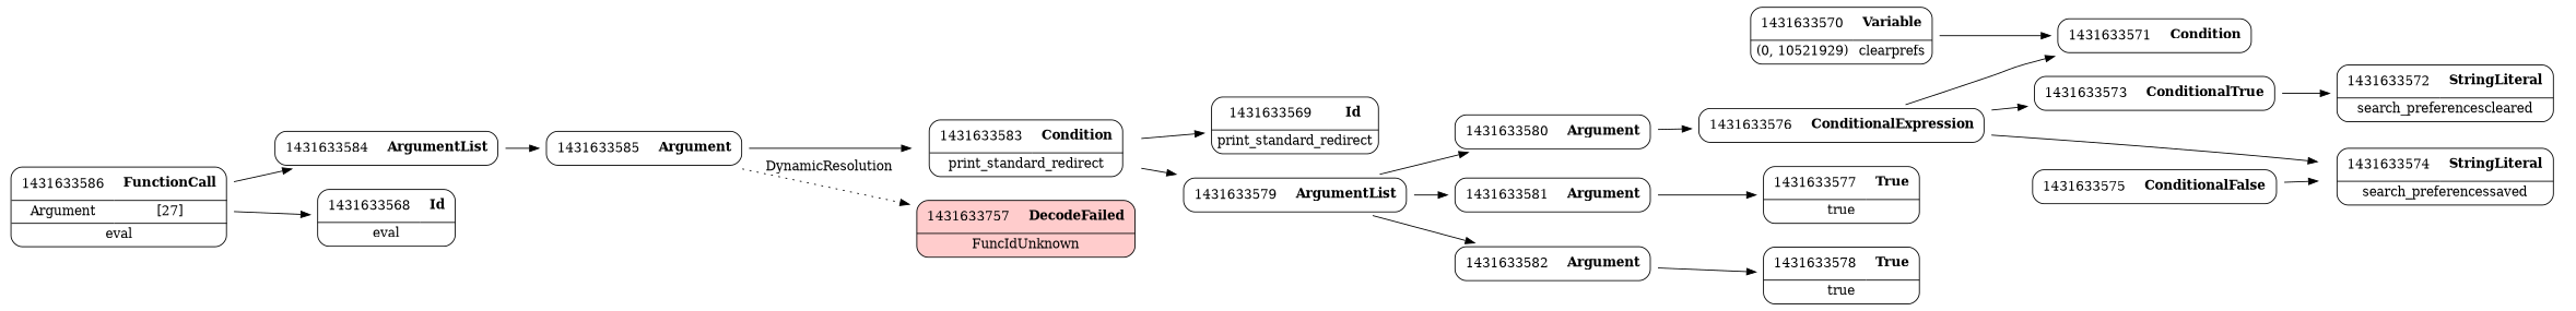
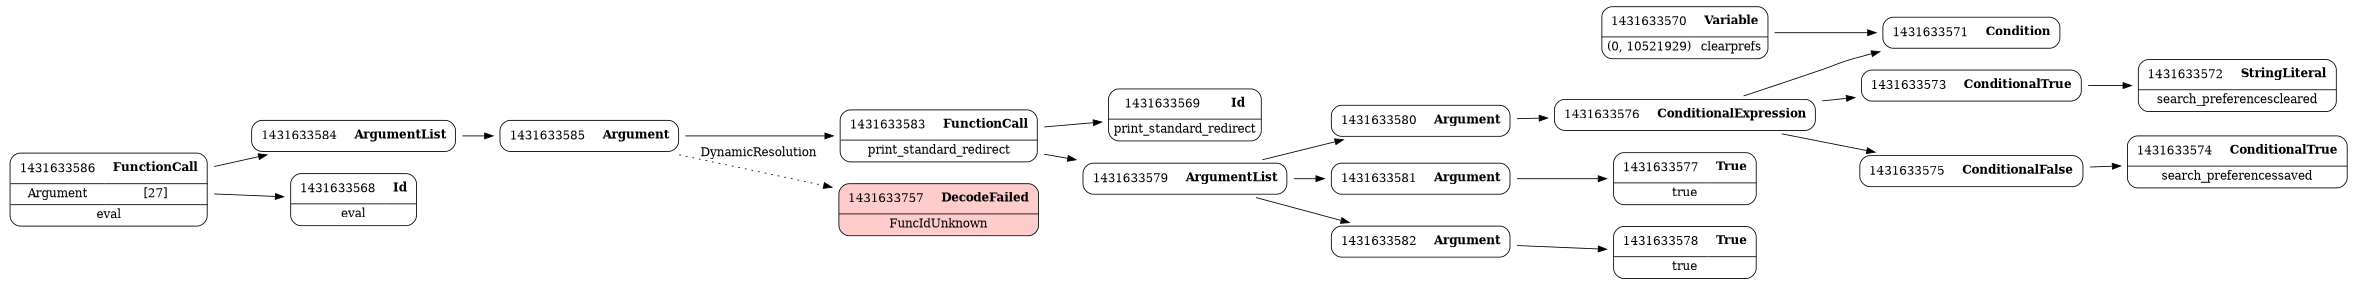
  digraph {
    rankdir=LR
    node [shape=none]
    edge [weight=2]
    n1 [label=<<TABLE border='1' cellspacing='0' cellpadding='10' style='rounded' ><TR><TD border='0'>1431633584</TD><TD border='0'><B>ArgumentList</B></TD></TR></TABLE>>]
    n2 [label=<<TABLE border='1' cellspacing='0' cellpadding='10' style='rounded' ><TR><TD border='0'>1431633585</TD><TD border='0'><B>Argument</B></TD></TR></TABLE>>]
-   n3 [label=<<TABLE border='1' cellspacing='0' cellpadding='10' style='rounded' ><TR><TD border='0'>1431633583</TD><TD border='0'><B>Condition</B></TD></TR><HR/><TR><TD border='0' cellpadding='5' colspan='2'>print_standard_redirect</TD></TR></TABLE>>]
+   n3 [label=<<TABLE border='1' cellspacing='0' cellpadding='10' style='rounded' ><TR><TD border='0'>1431633583</TD><TD border='0'><B>FunctionCall</B></TD></TR><HR/><TR><TD border='0' cellpadding='5' colspan='2'>print_standard_redirect</TD></TR></TABLE>>]
    n4 [label=<<TABLE border='1' cellspacing='0' cellpadding='10' style='rounded' bgcolor='#FFCCCC' ><TR><TD border='0'>1431633757</TD><TD border='0'><B>DecodeFailed</B></TD></TR><HR/><TR><TD border='0' cellpadding='5' colspan='2'>FuncIdUnknown</TD></TR></TABLE>>]
    n5 [label=<<TABLE border='1' cellspacing='0' cellpadding='10' style='rounded' ><TR><TD border='0'>1431633569</TD><TD border='0'><B>Id</B></TD></TR><HR/><TR><TD border='0' cellpadding='5' colspan='2'>print_standard_redirect</TD></TR></TABLE>>]
    n6 [label=<<TABLE border='1' cellspacing='0' cellpadding='10' style='rounded' ><TR><TD border='0'>1431633579</TD><TD border='0'><B>ArgumentList</B></TD></TR></TABLE>>]
    n7 [label=<<TABLE border='1' cellspacing='0' cellpadding='10' style='rounded' ><TR><TD border='0'>1431633580</TD><TD border='0'><B>Argument</B></TD></TR></TABLE>>]
    n8 [label=<<TABLE border='1' cellspacing='0' cellpadding='10' style='rounded' ><TR><TD border='0'>1431633581</TD><TD border='0'><B>Argument</B></TD></TR></TABLE>>]
    n9 [label=<<TABLE border='1' cellspacing='0' cellpadding='10' style='rounded' ><TR><TD border='0'>1431633582</TD><TD border='0'><B>Argument</B></TD></TR></TABLE>>]
    n10 [label=<<TABLE border='1' cellspacing='0' cellpadding='10' style='rounded' ><TR><TD border='0'>1431633586</TD><TD border='0'><B>FunctionCall</B></TD></TR><HR/><TR><TD border='0' cellpadding='5'>Argument</TD><TD border='0' cellpadding='5'>[27]</TD></TR><HR/><TR><TD border='0' cellpadding='5' colspan='2'>eval</TD></TR></TABLE>>]
    n11 [label=<<TABLE border='1' cellspacing='0' cellpadding='10' style='rounded' ><TR><TD border='0'>1431633568</TD><TD border='0'><B>Id</B></TD></TR><HR/><TR><TD border='0' cellpadding='5' colspan='2'>eval</TD></TR></TABLE>>]
    n12 [label=<<TABLE border='1' cellspacing='0' cellpadding='10' style='rounded' ><TR><TD border='0'>1431633572</TD><TD border='0'><B>StringLiteral</B></TD></TR><HR/><TR><TD border='0' cellpadding='5' colspan='2'>search_preferencescleared</TD></TR></TABLE>>]
    n13 [label=<<TABLE border='1' cellspacing='0' cellpadding='10' style='rounded' ><TR><TD border='0'>1431633573</TD><TD border='0'><B>ConditionalTrue</B></TD></TR></TABLE>>]
-   n14 [label=<<TABLE border='1' cellspacing='0' cellpadding='10' style='rounded' ><TR><TD border='0'>1431633574</TD><TD border='0'><B>StringLiteral</B></TD></TR><HR/><TR><TD border='0' cellpadding='5' colspan='2'>search_preferencessaved</TD></TR></TABLE>>]
+   n14 [label=<<TABLE border='1' cellspacing='0' cellpadding='10' style='rounded' ><TR><TD border='0'>1431633574</TD><TD border='0'><B>ConditionalTrue</B></TD></TR><HR/><TR><TD border='0' cellpadding='5' colspan='2'>search_preferencessaved</TD></TR></TABLE>>]
    n15 [label=<<TABLE border='1' cellspacing='0' cellpadding='10' style='rounded' ><TR><TD border='0'>1431633575</TD><TD border='0'><B>ConditionalFalse</B></TD></TR></TABLE>>]
    n16 [label=<<TABLE border='1' cellspacing='0' cellpadding='10' style='rounded' ><TR><TD border='0'>1431633570</TD><TD border='0'><B>Variable</B></TD></TR><HR/><TR><TD border='0' cellpadding='5'>(0, 10521929)</TD><TD border='0' cellpadding='5'>clearprefs</TD></TR></TABLE>>]
    n17 [label=<<TABLE border='1' cellspacing='0' cellpadding='10' style='rounded' ><TR><TD border='0'>1431633571</TD><TD border='0'><B>Condition</B></TD></TR></TABLE>>]
    n18 [label=<<TABLE border='1' cellspacing='0' cellpadding='10' style='rounded' ><TR><TD border='0'>1431633576</TD><TD border='0'><B>ConditionalExpression</B></TD></TR></TABLE>>]
    n19 [label=<<TABLE border='1' cellspacing='0' cellpadding='10' style='rounded' ><TR><TD border='0'>1431633577</TD><TD border='0'><B>True</B></TD></TR><HR/><TR><TD border='0' cellpadding='5' colspan='2'>true</TD></TR></TABLE>>]
    n20 [label=<<TABLE border='1' cellspacing='0' cellpadding='10' style='rounded' ><TR><TD border='0'>1431633578</TD><TD border='0'><B>True</B></TD></TR><HR/><TR><TD border='0' cellpadding='5' colspan='2'>true</TD></TR></TABLE>>]
    n1 -> n2
    n2 -> n3
    n2 -> n4 [label=DynamicResolution style=dotted weight=""]
    n3 -> n5
    n3 -> n6
    n6 -> n7
    n6 -> n8
    n6 -> n9
    n7 -> n18
    n8 -> n19
    n9 -> n20
    n10 -> n1
    n10 -> n11
    n13 -> n12
    n15 -> n14
    n16 -> n17
    n18 -> n13
-   n18 -> n14
+   n18 -> n15
    n18 -> n17
  }
